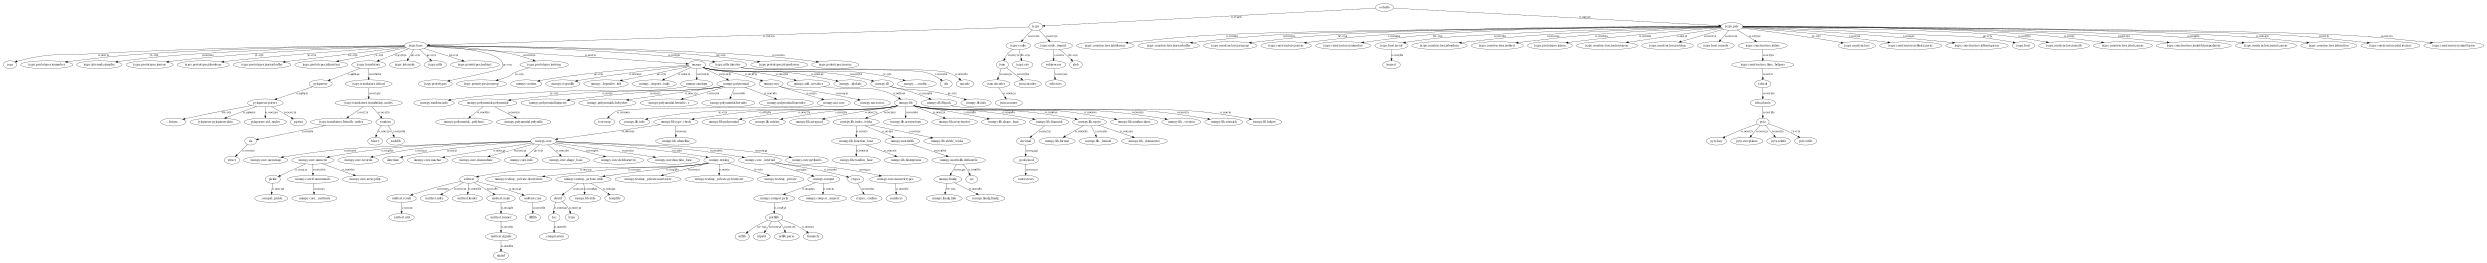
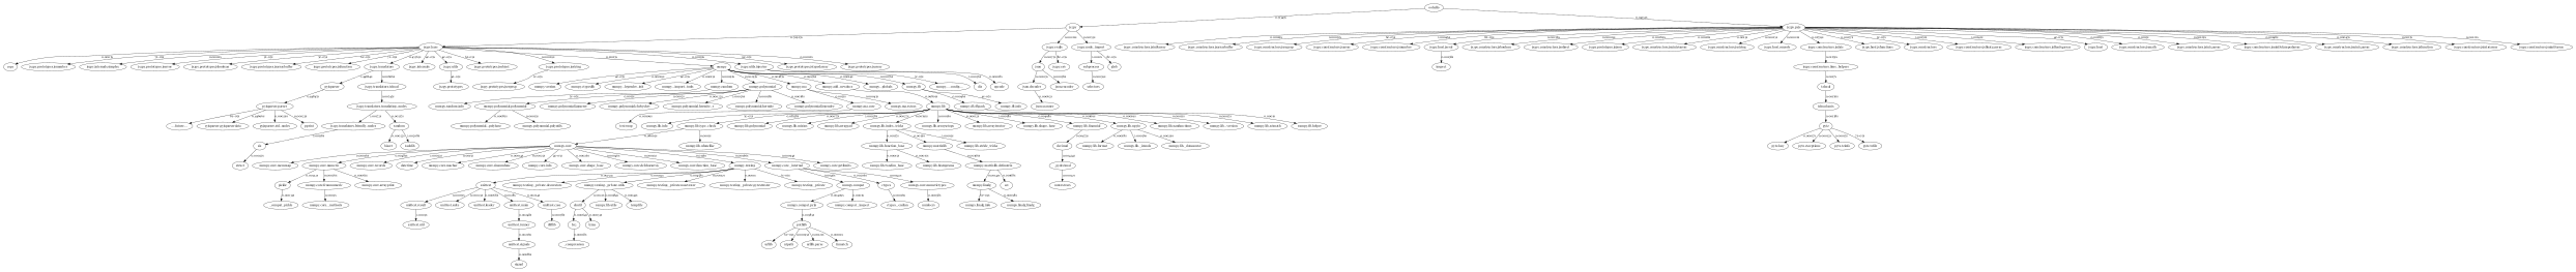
  digraph {
    fontname="Playfair Display"
    node [fontname="Playfair Display"]
    edge [fontname="Playfair Display"]
    n1 [label="js2py.base"]
    n2 [label=copy]
    n3 [label="js2py.prototypes.jsnumber"]
    n4 [label="js2py.internals.simplex"]
    n5 [label="js2py.prototypes.jserror"]
    n6 [label="js2py.prototypes.jsboolean"]
    n7 [label="js2py.prototypes.jsarraybuffer"]
    n8 [label="js2py.prototypes.jsfunction"]
    n9 [label="js2py.translators"]
    n10 [label="js2py.internals"]
    n11 [label="js2py.utils"]
    n12 [label="js2py.prototypes.jsobject"]
    n13 [label="js2py.prototypes"]
    n14 [label="js2py.prototypes.jsstring"]
    n15 [label=numpy]
    n16 [label="js2py.utils.injector"]
    n17 [label="js2py.prototypes.jstypedarray"]
    n18 [label="js2py.prototypes.jsarray"]
    n19 [label=pyjsparser]
    n20 [label="js2py.translators.tzlocal"]
    n21 [label="js2py.prototypes.jsregexp"]
    n22 [label="numpy.version"]
    n23 [label="numpy.ctypeslib"]
    n24 [label="numpy._legendre_init"]
    n25 [label="numpy._import_tools"]
    n26 [label="numpy.random"]
    n27 [label="numpy.polynomial"]
    n28 [label="numpy.ma"]
    n29 [label="numpy.add_newdocs"]
    n30 [label="numpy._globals"]
    n31 [label="numpy.fft"]
    n32 [label="numpy.__config__"]
    n33 [label=dis]
    n34 [label=opcode]
    n35 [label="pyjsparser.parser"]
    n36 [label="js2py.translators.translating_nodes"]
    n37 [label="numpy.random.info"]
    n38 [label="numpy.polynomial.polynomial"]
    n39 [label="numpy.polynomial.laguerre"]
    n40 [label="numpy.polynomial.chebyshev"]
    n41 [label="numpy.polynomial.hermite_e"]
    n42 [label="numpy.polynomial.hermite"]
    n43 [label="numpy.polynomial.legendre"]
    n44 [label="numpy.ma.core"]
    n45 [label="numpy.ma.extras"]
    n46 [label="numpy.lib"]
    n47 [label="numpy.fft.fftpack"]
    n48 [label="numpy.fft.info"]
    n49 [label=__future__]
    n50 [label="pyjsparser.pyjsparserdata"]
    n51 [label="pyjsparser.std_nodes"]
    n52 [label=pprint]
    n53 [label="js2py.translators.friendly_nodes"]
    n54 [label=random]
    n55 [label=six]
    n56 [label=struct]
    n57 [label=bisect]
    n58 [label=hashlib]
    n59 [label="numpy.polynomial._polybase"]
    n60 [label="numpy.polynomial.polyutils"]
    n61 [label=textwrap]
    n62 [label="numpy.lib.info"]
    n63 [label="numpy.lib.type_check"]
    n64 [label="numpy.lib.polynomial"]
    n65 [label="numpy.lib.mixins"]
    n66 [label="numpy.lib.arraypad"]
    n67 [label="numpy.lib.index_tricks"]
    n68 [label="numpy.lib.arraysetops"]
    n69 [label="numpy.lib.arrayterator"]
    n70 [label="numpy.lib.shape_base"]
    n71 [label="numpy.lib.financial"]
    n72 [label="numpy.lib.npyio"]
    n73 [label="numpy.lib.nanfunctions"]
    n74 [label="numpy.lib._version"]
    n75 [label="numpy.lib.scimath"]
    n76 [label="numpy.fft.helper"]
    n77 [label="numpy.core"]
    n78 [label="numpy.lib.ufunclike"]
    n79 [label="numpy.lib.function_base"]
    n80 [label="numpy.matrixlib"]
    n81 [label="numpy.lib.stride_tricks"]
    n82 [label=decimal]
    n83 [label="numpy.lib.format"]
    n84 [label="numpy.lib._iotools"]
    n85 [label="numpy.lib._datasource"]
    n86 [label="numpy.core.memmap"]
    n87 [label="numpy.core.numeric"]
    n88 [label="numpy.core.records"]
    n89 [label=datetime]
    n90 [label="numpy.core.machar"]
    n91 [label="numpy.core.einsumfunc"]
    n92 [label="numpy.core.info"]
    n93 [label="numpy.core.shape_base"]
    n94 [label="numpy.core.defchararray"]
    n95 [label="numpy.core.function_base"]
    n96 [label="numpy.testing"]
    n97 [label="numpy.core._internal"]
    n98 [label="numpy.core.getlimits"]
    n99 [label="numpy.lib.twodim_base"]
    n100 [label="numpy.lib.histograms"]
    n101 [label="numpy.matrixlib.defmatrix"]
    n102 [label=_pydecimal]
    n103 [label=pickle]
    n104 [label="numpy.core.fromnumeric"]
    n105 [label="numpy.core.arrayprint"]
    n106 [label=unittest]
    n107 [label="numpy.testing._private.decorators"]
    n108 [label="numpy.testing._private.utils"]
    n109 [label="numpy.testing._private.nosetester"]
    n110 [label="numpy.testing._private.pytesttester"]
    n111 [label="numpy.testing._private"]
    n112 [label="numpy.compat"]
    n113 [label=ctypes]
    n114 [label="numpy.core.numerictypes"]
    n115 [label=_compat_pickle]
    n116 [label="numpy.core._methods"]
    n117 [label="unittest.result"]
    n118 [label="unittest.suite"]
    n119 [label="unittest.loader"]
    n120 [label="unittest.main"]
    n121 [label="unittest.case"]
    n122 [label=shutil]
    n123 [label="numpy.lib.utils"]
    n124 [label=tempfile]
    n125 [label="numpy.compat.py3k"]
    n126 [label="numpy.compat._inspect"]
    n127 [label="ctypes._endian"]
    n128 [label=numbers]
    n129 [label=pathlib]
    n130 [label=urllib]
    n131 [label=ntpath]
    n132 [label="urllib.parse"]
    n133 [label=fnmatch]
    n134 [label="unittest.util"]
    n135 [label="unittest.runner"]
    n136 [label=difflib]
    n137 [label="unittest.signals"]
    n138 [label=signal]
    n139 [label=bz2]
    n140 [label=lzma]
    n141 [label=_compression]
    n142 [label="numpy.linalg"]
    n143 [label=ast]
    n144 [label="numpy.linalg.info"]
    n145 [label="numpy.linalg.linalg"]
    n146 [label=contextvars]
    n147 [label=js2py]
    n148 [label="js2py.evaljs"]
    n149 [label="js2py.node_import"]
    n150 [label=json]
    n151 [label="js2py.es6"]
    n152 [label=subprocess]
    n153 [label=glob]
    n154 [label="json.decoder"]
    n155 [label="json.encoder"]
    n156 [label=selectors]
    n157 [label="json.scanner"]
    n158 [label="00hello"]
    n159 [label="js2py.pyjs"]
    n160 [label="js2py.constructors.jsint8array"]
    n161 [label="js2py.constructors.jsarraybuffer"]
    n162 [label="js2py.constructors.jsregexp"]
    n163 [label="js2py.constructors.jsarray"]
    n164 [label="js2py.constructors.jsnumber"]
    n165 [label="js2py.host.jseval"]
    n166 [label="js2py.constructors.jsboolean"]
    n167 [label="js2py.constructors.jsobject"]
    n168 [label="js2py.prototypes.jsjson"]
    n169 [label="js2py.constructors.jsuint16array"]
    n170 [label="js2py.constructors.jsstring"]
    n171 [label="js2py.host.console"]
    n172 [label="js2py.constructors.jsdate"]
+   n173 [label="js2py.host.jsfunctions"]
    n174 [label="js2py.constructors"]
    n175 [label="js2py.constructors.jsfloat32array"]
    n176 [label="js2py.constructors.jsfloat64array"]
    n177 [label="js2py.host"]
    n178 [label="js2py.constructors.jsmath"]
    n179 [label="js2py.constructors.jsint32array"]
    n180 [label="js2py.constructors.jsuint8clampedarray"]
    n181 [label="js2py.constructors.jsuint32array"]
    n182 [label="js2py.constructors.jsfunction"]
    n183 [label="js2py.constructors.jsint16array"]
    n184 [label="js2py.constructors.jsuint8array"]
    n185 [label=inspect]
    n186 [label="js2py.constructors.time_helpers"]
    n187 [label=tzlocal]
    n188 [label=pytz]
    n189 [label="pytz.lazy"]
    n190 [label="pytz.exceptions"]
    n191 [label="pytz.tzinfo"]
    n192 [label="pytz.tzfile"]
    n193 [label="tzlocal.unix"]
    n1 -> n2 [label="0.0003s"]
    n1 -> n3 [label="7e-05s"]
    n1 -> n4 [label="0.00011s"]
    n1 -> n5 [label="5e-05s"]
    n1 -> n6 [label="5e-05s"]
    n1 -> n7 [label="6e-05s"]
    n1 -> n8 [label="7e-05s"]
    n1 -> n9 [label="0.45563s"]
    n1 -> n10 [label="4e-05s"]
    n1 -> n11 [label="4e-05s"]
    n1 -> n12 [label="6e-05s"]
-   n1 -> n13 [label="4e-05s"]
+   n11 -> n13 [label="4e-05s"]
    n1 -> n14 [label="0.00029s"]
    n1 -> n15 [label="0.11025s"]
    n1 -> n16 [label="0.00139s"]
    n1 -> n17 [label="9e-05s"]
    n1 -> n18 [label="0.00012s"]
    n9 -> n19 [label="0.44864s"]
    n9 -> n20 [label="0.00666s"]
    n14 -> n21 [label="6e-05s"]
    n15 -> n22 [label="4e-05s"]
    n15 -> n23 [label="0.00019s"]
    n15 -> n24 [label="4e-05s"]
    n15 -> n25 [label="0.00015s"]
    n15 -> n26 [label="0.00091s"]
    n15 -> n27 [label="0.00293s"]
    n15 -> n28 [label="0.00385s"]
    n15 -> n29 [label="0.09956s"]
    n15 -> n30 [label="0.00014s"]
    n15 -> n31 [label="0.00076s"]
    n15 -> n32 [label="7e-05s"]
    n16 -> n33 [label="0.00036s"]
    n16 -> n34 [label="0.00028s"]
    n19 -> n35 [label="0.44845s"]
    n20 -> n36 [label="0.00545s"]
    n26 -> n37 [label="5e-05s"]
    n27 -> n38 [label="0.0013s"]
    n27 -> n39 [label="0.0002s"]
    n27 -> n40 [label="0.00022s"]
    n27 -> n41 [label="0.00026s"]
    n27 -> n42 [label="0.00018s"]
    n27 -> n43 [label="0.00018s"]
    n28 -> n44 [label="0.0031s"]
    n28 -> n45 [label="0.00043s"]
    n29 -> n46 [label="0.09801s"]
    n31 -> n47 [label="0.00046s"]
    n31 -> n48 [label="4e-05s"]
    n35 -> n49 [label="8e-05s"]
    n35 -> n50 [label="0.44696s"]
    n35 -> n51 [label="0.00029s"]
    n35 -> n52 [label="0.00023s"]
    n36 -> n53 [label="0.00172s"]
    n36 -> n54 [label="0.00317s"]
    n38 -> n59 [label="0.00081s"]
    n38 -> n60 [label="0.00013s"]
    n44 -> n61 [label="0.00109s"]
    n46 -> n62 [label="5e-05s"]
    n46 -> n63 [label="0.08138s"]
    n46 -> n64 [label="0.00057s"]
    n46 -> n65 [label="0.00028s"]
    n46 -> n66 [label="0.00027s"]
    n46 -> n67 [label="0.00591s"]
    n46 -> n68 [label="0.00016s"]
    n46 -> n69 [label="0.00012s"]
    n46 -> n70 [label="0.00018s"]
    n46 -> n71 [label="0.00498s"]
    n46 -> n72 [label="0.00169s"]
    n46 -> n73 [label="0.00019s"]
    n46 -> n74 [label="0.00011s"]
    n46 -> n75 [label="0.00015s"]
    n47 -> n76 [label="0.0001s"]
    n53 -> n55 [label="0.00118s"]
    n54 -> n57 [label="0.00022s"]
    n54 -> n58 [label="0.00208s"]
    n55 -> n56 [label="0.00027s"]
    n63 -> n77 [label="0.08093s"]
    n63 -> n78 [label="0.0001s"]
    n67 -> n79 [label="0.00117s"]
    n67 -> n80 [label="0.0039s"]
    n67 -> n81 [label="0.00013s"]
    n71 -> n82 [label="0.00473s"]
    n72 -> n83 [label="0.00018s"]
    n72 -> n84 [label="0.00036s"]
    n72 -> n85 [label="0.00029s"]
    n77 -> n86 [label="0.00016s"]
    n77 -> n87 [label="0.00481s"]
    n77 -> n88 [label="0.00032s"]
    n77 -> n89 [label="0.0015s"]
    n77 -> n90 [label="0.00014s"]
    n77 -> n91 [label="0.00025s"]
    n77 -> n92 [label="4e-05s"]
    n77 -> n93 [label="0.00026s"]
    n77 -> n94 [label="0.00046s"]
    n77 -> n95 [label="0.00013s"]
    n77 -> n96 [label="0.0136s"]
    n77 -> n97 [label="0.00966s"]
    n77 -> n98 [label="0.00094s"]
    n79 -> n99 [label="0.00015s"]
    n79 -> n100 [label="0.00017s"]
    n80 -> n101 [label="0.00366s"]
    n82 -> n102 [label="0.00424s"]
    n87 -> n103 [label="0.00212s"]
    n87 -> n104 [label="0.00076s"]
    n87 -> n105 [label="0.00065s"]
    n96 -> n106 [label="0.00753s"]
    n96 -> n107 [label="0.00012s"]
    n96 -> n108 [label="0.00458s"]
    n96 -> n109 [label="0.00017s"]
    n96 -> n110 [label="0.0001s"]
    n96 -> n111 [label="6e-05s"]
    n97 -> n112 [label="0.0046s"]
    n97 -> n113 [label="0.00206s"]
    n97 -> n114 [label="0.00147s"]
    n101 -> n142 [label="0.00141s"]
    n101 -> n143 [label="0.00168s"]
    n102 -> n146 [label="0.00027s"]
    n103 -> n115 [label="0.00033s"]
    n104 -> n116 [label="0.0003s"]
    n106 -> n117 [label="0.00071s"]
    n106 -> n118 [label="0.00023s"]
    n106 -> n119 [label="0.00068s"]
    n106 -> n120 [label="0.0028s"]
    n106 -> n121 [label="0.00224s"]
    n108 -> n122 [label="0.0022s"]
    n108 -> n123 [label="0.00084s"]
    n108 -> n124 [label="0.00045s"]
    n112 -> n125 [label="0.00409s"]
    n112 -> n126 [label="0.0001s"]
    n113 -> n127 [label="0.00016s"]
    n114 -> n128 [label="0.00038s"]
    n117 -> n134 [label="0.0003s"]
    n120 -> n135 [label="0.00248s"]
    n121 -> n136 [label="0.00078s"]
    n122 -> n139 [label="0.00064s"]
    n122 -> n140 [label="0.00033s"]
    n125 -> n129 [label="0.00385s"]
    n129 -> n130 [label="6e-05s"]
    n129 -> n131 [label="0.00095s"]
    n129 -> n132 [label="0.00121s"]
    n129 -> n133 [label="0.00011s"]
    n135 -> n137 [label="0.00216s"]
    n137 -> n138 [label="0.00188s"]
    n139 -> n141 [label="0.00018s"]
    n142 -> n144 [label="6e-05s"]
    n142 -> n145 [label="0.00098s"]
    n147 -> n1 [label="0.70923s"]
    n147 -> n148 [label="0.00221s"]
    n147 -> n149 [label="0.00153s"]
    n148 -> n150 [label="0.00175s"]
    n148 -> n151 [label="8e-05s"]
    n149 -> n152 [label="0.0012s"]
    n149 -> n153 [label="8e-05s"]
    n150 -> n154 [label="0.00103s"]
    n150 -> n155 [label="0.00038s"]
    n152 -> n156 [label="0.00039s"]
    n154 -> n157 [label="0.00062s"]
    n158 -> n147 [label="0.71343s"]
    n158 -> n159 [label="0.04555s"]
    n159 -> n160 [label="0.00119s"]
    n159 -> n161 [label="0.00032s"]
    n159 -> n162 [label="6e-05s"]
    n159 -> n163 [label="0.00046s"]
    n159 -> n164 [label="8e-05s"]
    n159 -> n165 [label="0.00236s"]
    n159 -> n166 [label="0.00029s"]
    n159 -> n167 [label="0.00289s"]
    n159 -> n168 [label="0.00128s"]
    n159 -> n169 [label="0.0013s"]
    n159 -> n170 [label="0.00025s"]
    n159 -> n171 [label="0.00022s"]
    n159 -> n172 [label="0.01739s"]
+   n159 -> n173 [label="0.00257s"]
    n159 -> n174 [label="3e-05s"]
    n159 -> n175 [label="0.00132s"]
    n159 -> n176 [label="0.00142s"]
    n159 -> n177 [label="4e-05s"]
    n159 -> n178 [label="0.00285s"]
    n159 -> n179 [label="0.0013s"]
    n159 -> n180 [label="0.00129s"]
    n159 -> n181 [label="0.00148s"]
    n159 -> n182 [label="0.00043s"]
    n159 -> n183 [label="0.0013s"]
    n159 -> n184 [label="0.00122s"]
    n165 -> n185 [label="0.00138s"]
    n172 -> n186 [label="0.01179s"]
    n186 -> n187 [label="0.0017s"]
    n187 -> n193 [label="0.00156s"]
    n188 -> n189 [label="0.00017s"]
    n188 -> n190 [label="0.00012s"]
    n188 -> n191 [label="0.00015s"]
    n188 -> n192 [label="7e-05s"]
    n193 -> n188 [label="0.00138s"]
  }
